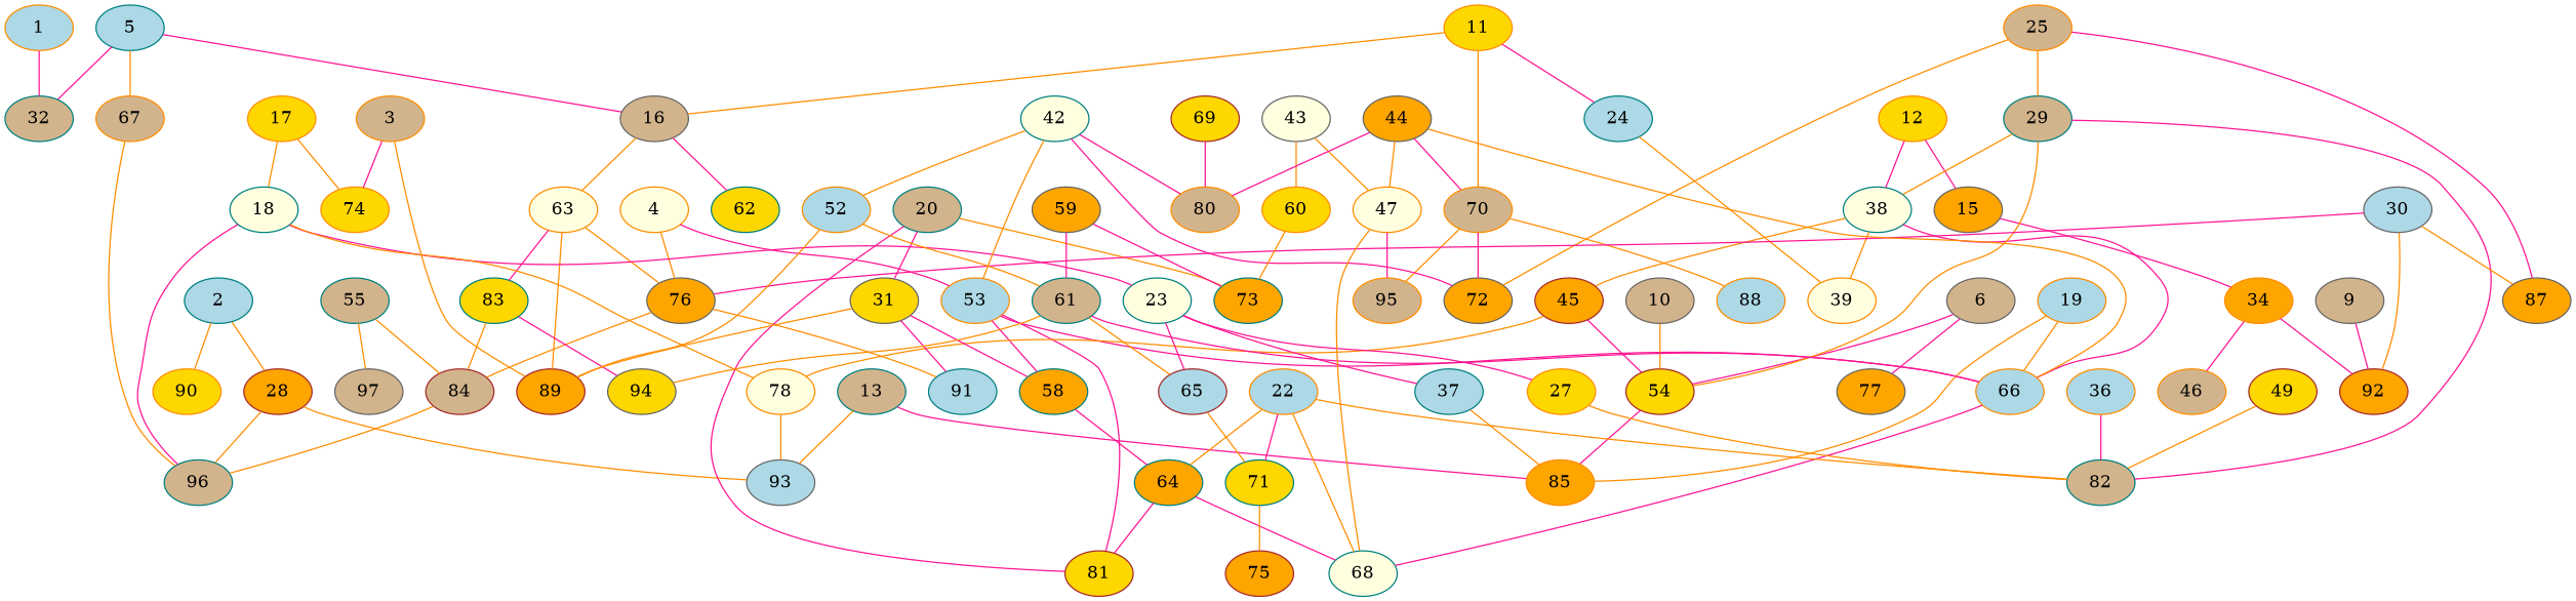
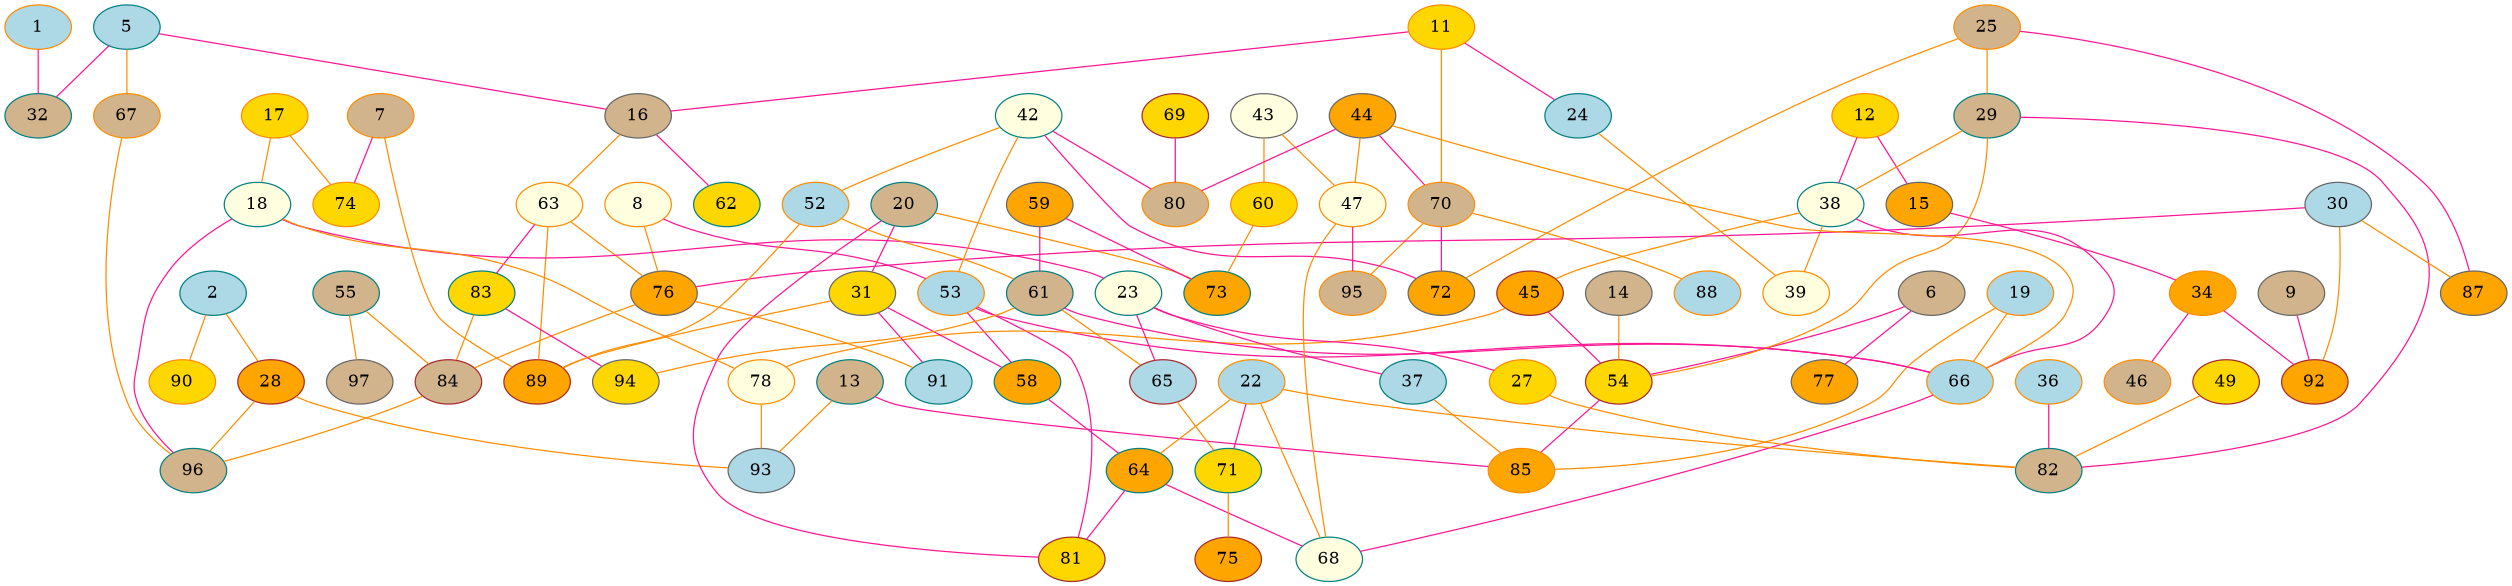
  graph {
    node [color=darkorange fillcolor=tan style=filled]
    edge [color=darkorange weight=1.0]
    1 [fillcolor=lightblue]
    32 [color=teal]
    2 [color=teal fillcolor=lightblue]
    90 [fillcolor=gold]
    28 [color=brown fillcolor=orange]
    93 [color=gray40 fillcolor=lightblue]
    5 [color=teal fillcolor=lightblue]
    16 [color=gray40]
    67
    62 [color=teal fillcolor=gold]
    63 [fillcolor=lightyellow]
    96 [color=teal]
    6 [color=gray40]
    54 [color=brown fillcolor=gold]
    77 [color=gray40 fillcolor=orange]
    85 [fillcolor=orange]
    74 [fillcolor=gold]
-   7 [label=3]
+   7
    89 [color=brown fillcolor=orange]
-   8 [fillcolor=lightyellow label=4]
+   8 [fillcolor=lightyellow]
    53 [fillcolor=lightblue]
    76 [color=gray40 fillcolor=orange]
    66 [fillcolor=lightblue]
    81 [color=brown fillcolor=gold]
    58 [color=teal fillcolor=orange]
    91 [color=teal fillcolor=lightblue]
    84 [color=brown]
    9 [color=gray40]
    92 [color=brown fillcolor=orange]
-   10 [color=gray40]
+   10 [color=gray40 label=14]
    11 [fillcolor=gold]
    24 [color=teal fillcolor=lightblue]
    70
    39 [fillcolor=lightyellow]
    72 [color=gray40 fillcolor=orange]
    95
    88 [fillcolor=lightblue]
    12 [fillcolor=gold]
    15 [color=gray40 fillcolor=orange]
    38 [color=teal fillcolor=lightyellow]
    34 [fillcolor=orange]
    45 [color=brown fillcolor=orange]
    13 [color=teal]
    46
    83 [color=teal fillcolor=gold]
    17 [fillcolor=gold]
    18 [color=teal fillcolor=lightyellow]
    23 [color=teal fillcolor=lightyellow]
    78 [fillcolor=lightyellow]
    27 [fillcolor=gold]
    37 [color=teal fillcolor=lightblue]
    65 [color=brown fillcolor=lightblue]
    19 [fillcolor=lightblue]
    68 [color=teal fillcolor=lightyellow]
    20 [color=teal]
    31 [color=gray40 fillcolor=gold]
    73 [color=teal fillcolor=orange]
    22 [fillcolor=lightblue]
    64 [color=teal fillcolor=orange]
    71 [color=teal fillcolor=gold]
    82 [color=teal]
    75 [color=brown fillcolor=orange]
    29 [color=teal]
    25
    87 [color=gray40 fillcolor=orange]
    30 [color=gray40 fillcolor=lightblue]
    36 [fillcolor=lightblue]
    42 [color=teal fillcolor=lightyellow]
    52 [fillcolor=lightblue]
    80
    61 [color=teal]
    43 [color=gray40 fillcolor=lightyellow]
    47 [fillcolor=lightyellow]
    60 [fillcolor=gold]
    44 [color=gray40 fillcolor=orange]
    49 [color=brown fillcolor=gold]
    94 [color=gray40 fillcolor=gold]
    55 [color=teal]
    97 [color=gray40]
    59 [color=gray40 fillcolor=orange]
    69 [color=brown fillcolor=gold]
    1 -- 32 [color=deeppink]
    2 -- 90
    2 -- 28
    28 -- 93
    28 -- 96
    5 -- 32 [color=deeppink]
    5 -- 16 [color=deeppink]
    5 -- 67
    16 -- 62 [color=deeppink]
    16 -- 63
    67 -- 96
    63 -- 89
    63 -- 76
    63 -- 83 [color=deeppink]
    6 -- 54 [color=deeppink]
    6 -- 77 [color=deeppink]
    54 -- 85 [color=deeppink]
    7 -- 74 [color=deeppink]
    7 -- 89
    8 -- 53 [color=deeppink]
    8 -- 76
    53 -- 66 [color=deeppink]
    53 -- 81 [color=deeppink]
    53 -- 58 [color=deeppink]
    76 -- 91
    76 -- 84
    66 -- 68 [color=deeppink]
    58 -- 64 [color=deeppink]
    84 -- 96
    9 -- 92 [color=deeppink]
    10 -- 54
-   11 -- 16
+   11 -- 16 [color=deeppink]
    11 -- 24 [color=deeppink]
    11 -- 70
    24 -- 39
    70 -- 72 [color=deeppink]
    70 -- 95
    70 -- 88
    12 -- 15 [color=deeppink]
    12 -- 38 [color=deeppink]
    15 -- 34 [color=deeppink]
    38 -- 66 [color=deeppink]
    38 -- 39
    38 -- 45
    34 -- 92 [color=deeppink]
    34 -- 46 [color=deeppink]
    45 -- 54 [color=deeppink]
    45 -- 78
    13 -- 93
    13 -- 85 [color=deeppink]
    83 -- 84
    83 -- 94 [color=deeppink]
    17 -- 74
    17 -- 18
    18 -- 96 [color=deeppink]
    18 -- 23 [color=deeppink]
    18 -- 78
    23 -- 27 [color=deeppink]
    23 -- 37 [color=deeppink]
    23 -- 65 [color=deeppink]
    78 -- 93
    27 -- 82
    37 -- 85
    65 -- 71
    19 -- 85
    19 -- 66
    20 -- 81 [color=deeppink]
    20 -- 31 [color=deeppink]
    20 -- 73
    31 -- 89
    31 -- 58 [color=deeppink]
    31 -- 91 [color=deeppink]
    22 -- 68
    22 -- 64
    22 -- 71 [color=deeppink weight=2.0]
    22 -- 82
    64 -- 81 [color=deeppink]
    64 -- 68 [color=deeppink]
    71 -- 75
    29 -- 54
    29 -- 38
    29 -- 82 [color=deeppink]
    25 -- 72
    25 -- 29
    25 -- 87 [color=deeppink]
    30 -- 76 [color=deeppink]
    30 -- 92
    30 -- 87
    36 -- 82 [color=deeppink]
    42 -- 53
    42 -- 72 [color=deeppink]
    42 -- 52
    42 -- 80 [color=deeppink]
    52 -- 89
    52 -- 61
    61 -- 66 [color=deeppink]
    61 -- 65
    61 -- 94
    43 -- 47
    43 -- 60
    47 -- 95 [color=deeppink]
    47 -- 68
    60 -- 73
    44 -- 66
    44 -- 70 [color=deeppink]
    44 -- 80 [color=deeppink]
    44 -- 47
    49 -- 82
    55 -- 84
    55 -- 97
    59 -- 73 [color=deeppink]
    59 -- 61 [color=deeppink]
    69 -- 80 [color=deeppink]
  }
